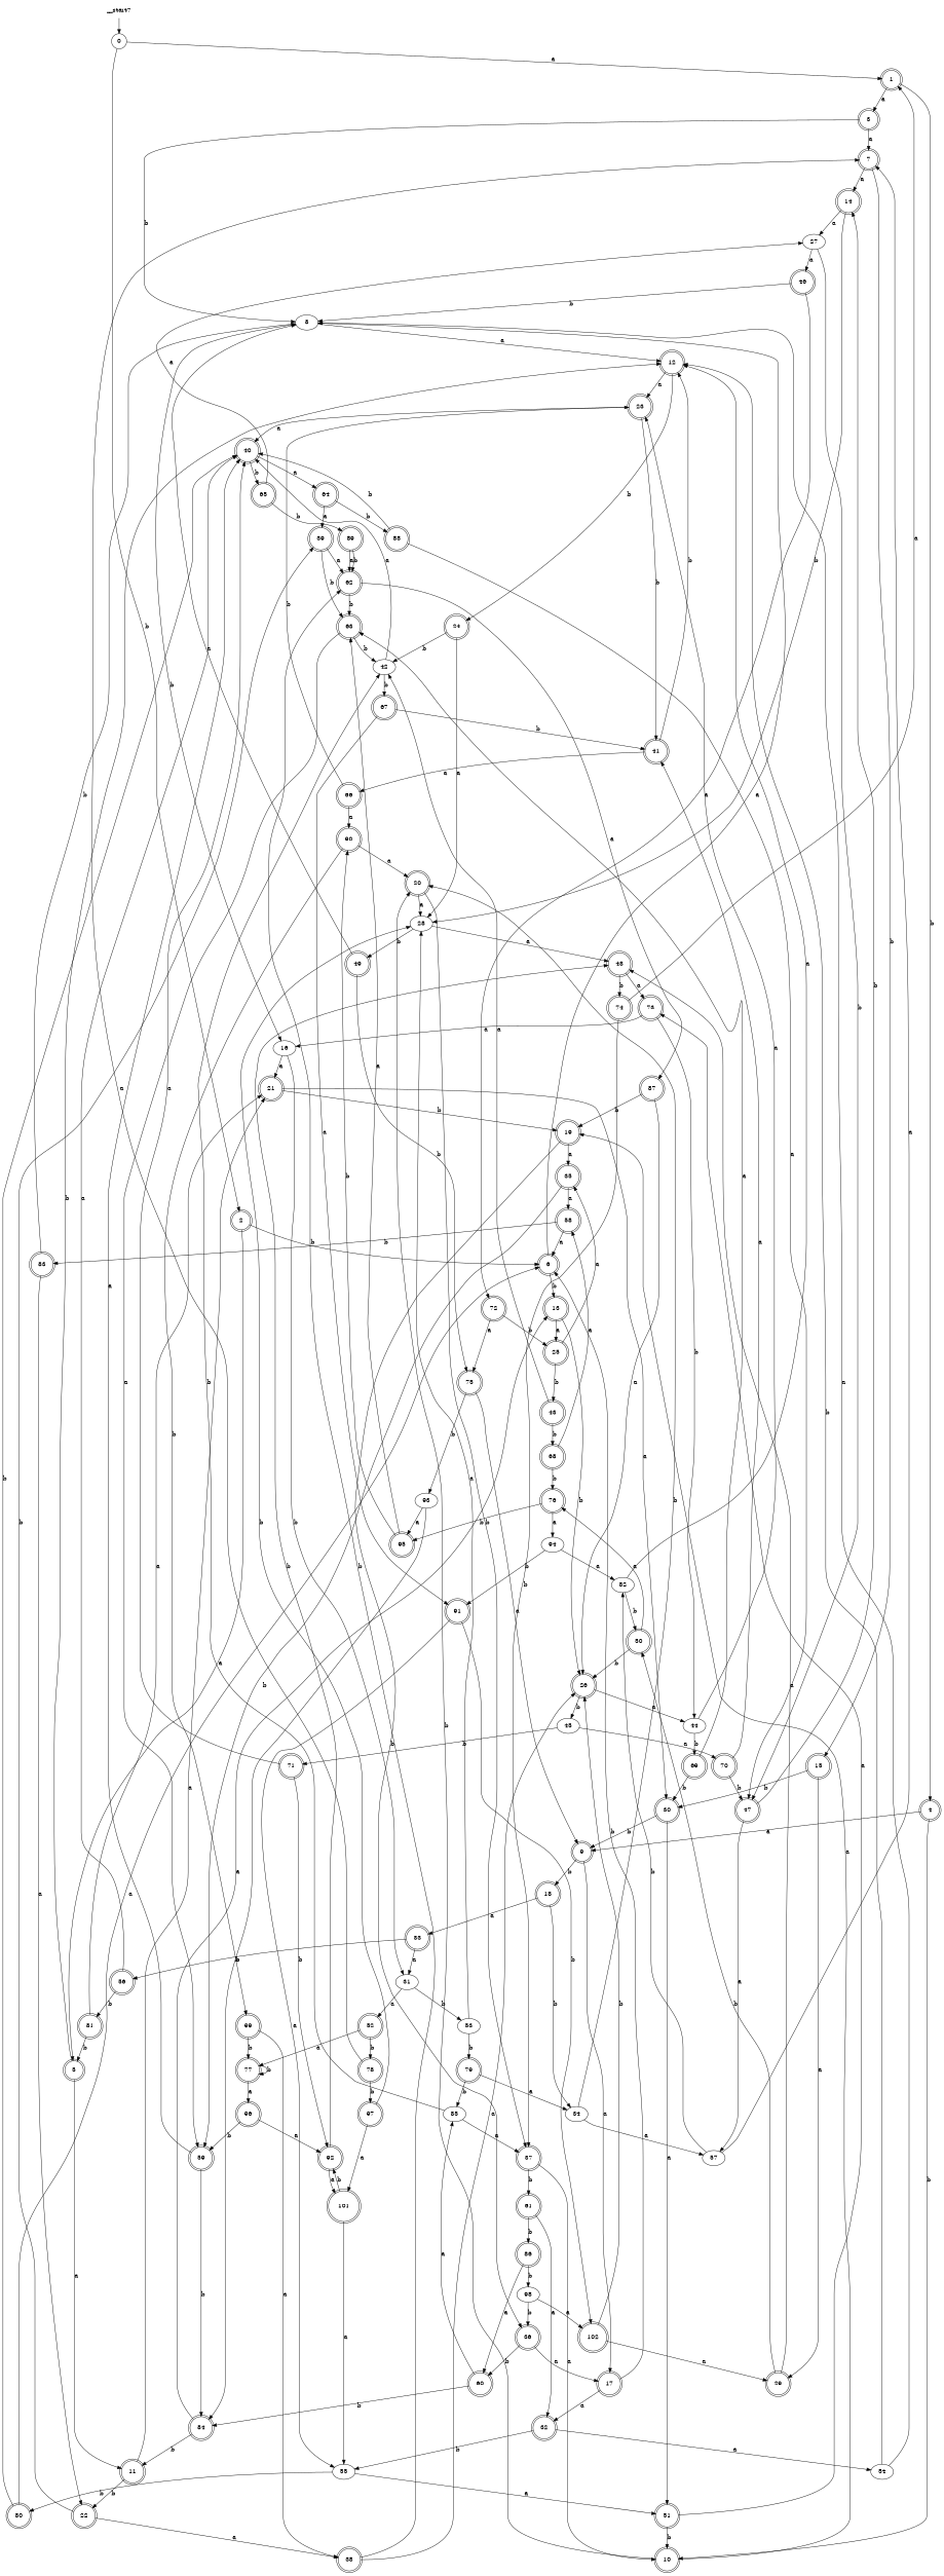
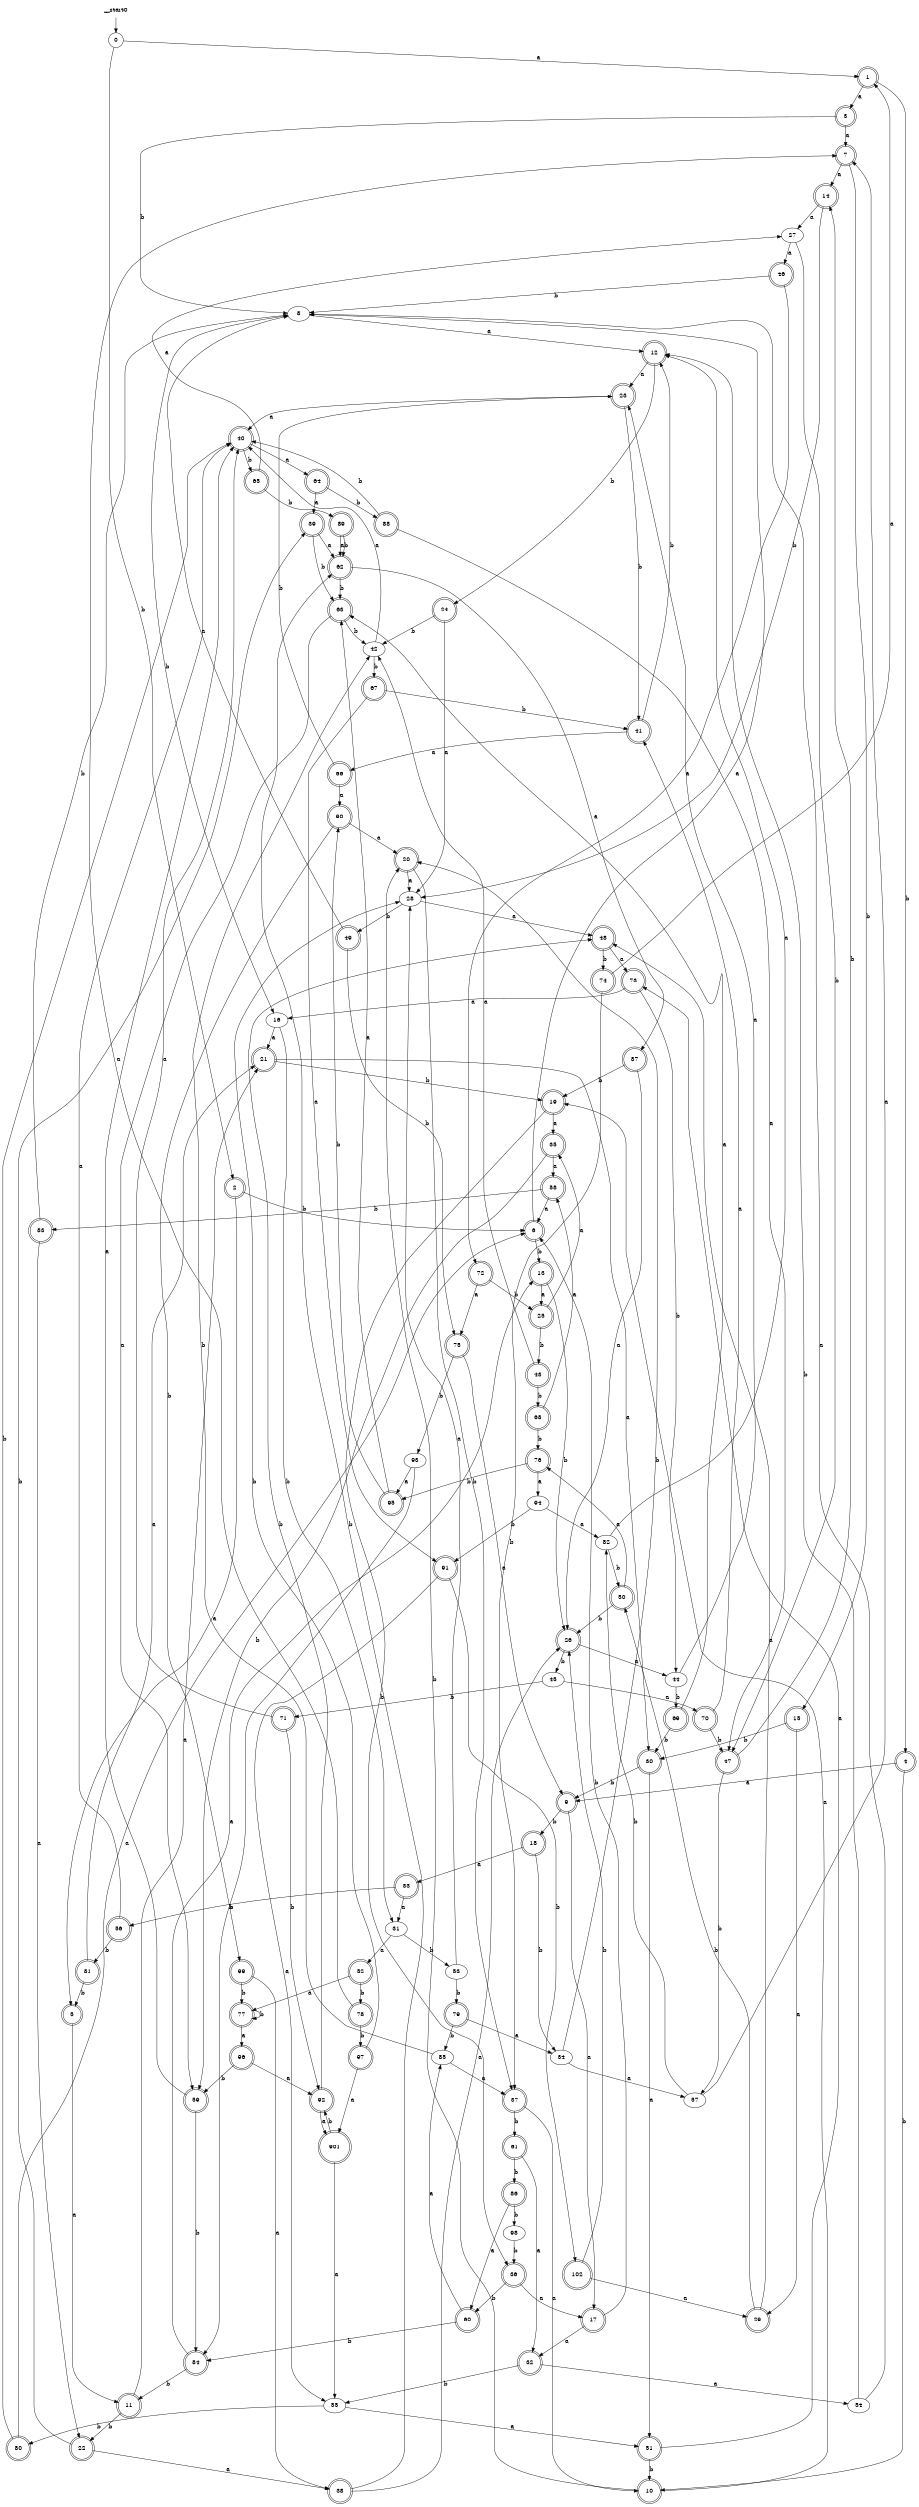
  digraph {
    node [shape=doublecircle]
-   __start0 [shape=none label=__start7]
+   __start0 [shape=none]
    0 [shape=circle]
    1
    2
    3
    4
    5
    6
    7
    8 [shape=""]
    9
    10
    11
    12
    13
    14
    15
    16 [shape=""]
    17
    18
    19
    20
    21
    22
    23
    24
    25
    26
    27 [shape=""]
    28 [shape=""]
    29
    30
    31 [shape=""]
    32
    33
    34 [shape=""]
    35
    36
    37
    38
    39
    40
    41
    42 [shape=""]
    43
    44 [shape=""]
    45 [shape=""]
    46
    47
    48
    49
    50
    51
    52
    53 [shape=""]
    54 [shape=""]
    55 [shape=""]
    56
    57 [shape=""]
    58
    59
    60
    61
    62
    63
    64
    65
    66
    67
    68
    69
    70
    71
    72
    73
    74
    75
    76
    77
    78
    79
    80
    81
    82 [shape=""]
    83
    84
    85 [shape=""]
    86
    87
    88
    89
    90
    91
    92
    93 [shape=""]
    94 [shape=""]
    95
    96
    97
    98 [shape=""]
    99
    n102 [label=102]
-   101
+   101 [label=901]
    __start0 -> 0
    0 -> 1 [label=a]
    0 -> 2 [label=b]
    1 -> 3 [label=a]
    1 -> 4 [label=b]
    2 -> 5 [label=a]
    2 -> 6 [label=b]
    3 -> 7 [label=a]
    3 -> 8 [label=b]
    4 -> 9 [label=a]
    4 -> 10 [label=b]
    5 -> 11 [label=a]
-   5 -> 12 [label=b]
    6 -> 8 [label=a]
    6 -> 13 [label=b]
    7 -> 14 [label=a]
    7 -> 15 [label=b]
    8 -> 12 [label=a]
    8 -> 16 [label=b]
    9 -> 17 [label=a]
    9 -> 18 [label=b]
    10 -> 19 [label=a]
    10 -> 20 [label=b]
    11 -> 21 [label=a]
    11 -> 22 [label=b]
    12 -> 23 [label=a]
    12 -> 24 [label=b]
    13 -> 25 [label=a]
    13 -> 26 [label=b]
    14 -> 27 [label=a]
    14 -> 28 [label=b]
    15 -> 29 [label=a]
    15 -> 30 [label=b]
    16 -> 21 [label=a]
    16 -> 31 [label=b]
    17 -> 6 [label=b]
    17 -> 32 [label=a]
    18 -> 33 [label=a]
    18 -> 34 [label=b]
    19 -> 35 [label=a]
    19 -> 36 [label=b]
    20 -> 28 [label=a]
    20 -> 37 [label=b]
    21 -> 19 [label=b]
    21 -> 30 [label=a]
    22 -> 38 [label=a]
    22 -> 39 [label=b]
    23 -> 40 [label=a]
    23 -> 41 [label=b]
    24 -> 28 [label=a]
    24 -> 42 [label=b]
    25 -> 35 [label=a]
    25 -> 43 [label=b]
    26 -> 44 [label=a]
    26 -> 45 [label=b]
    27 -> 46 [label=a]
    27 -> 47 [label=b]
    28 -> 48 [label=a]
    28 -> 49 [label=b]
    29 -> 48 [label=a]
    29 -> 50 [label=b]
    30 -> 9 [label=b]
    30 -> 51 [label=a]
    31 -> 52 [label=a]
    31 -> 53 [label=b]
    32 -> 54 [label=a]
    32 -> 55 [label=b]
    33 -> 31 [label=a]
    33 -> 56 [label=b]
    34 -> 20 [label=b]
    34 -> 57 [label=a]
    35 -> 58 [label=a]
    35 -> 59 [label=b]
    36 -> 17 [label=a]
    36 -> 60 [label=b]
    37 -> 10 [label=a]
    37 -> 61 [label=b]
    38 -> 26 [label=a]
    38 -> 62 [label=b]
    39 -> 62 [label=a]
    39 -> 63 [label=b]
    40 -> 64 [label=a]
    40 -> 65 [label=b]
    41 -> 12 [label=b]
    41 -> 66 [label=a]
    42 -> 40 [label=a]
    42 -> 67 [label=b]
    43 -> 42 [label=a]
    43 -> 68 [label=b]
    44 -> 23 [label=a]
    44 -> 69 [label=b]
    45 -> 70 [label=a]
    45 -> 71 [label=b]
    46 -> 8 [label=b]
    46 -> 72 [label=a]
    47 -> 14 [label=b]
-   47 -> 57 [label=a]
+   47 -> 57 [label=b]
    48 -> 73 [label=a]
    48 -> 74 [label=b]
    49 -> 8 [label=a]
    49 -> 75 [label=b]
    50 -> 26 [label=b]
    50 -> 76 [label=a]
    51 -> 10 [label=b]
    51 -> 73 [label=a]
    52 -> 77 [label=a]
    52 -> 78 [label=b]
    53 -> 28 [label=a]
    53 -> 79 [label=b]
    54 -> 8 [label=a]
    54 -> 12 [label=b]
    55 -> 51 [label=a]
    55 -> 80 [label=b]
    56 -> 40 [label=a]
    56 -> 81 [label=b]
    57 -> 7 [label=a]
    57 -> 82 [label=b]
    58 -> 6 [label=a]
    58 -> 83 [label=b]
    59 -> 40 [label=a]
    59 -> 84 [label=b]
    60 -> 84 [label=b]
    60 -> 85 [label=a]
    61 -> 32 [label=a]
    61 -> 86 [label=b]
    62 -> 63 [label=b]
    62 -> 87 [label=a]
    63 -> 42 [label=b]
    63 -> 59 [label=a]
    64 -> 39 [label=a]
    64 -> 88 [label=b]
    65 -> 27 [label=a]
    65 -> 89 [label=b]
    66 -> 23 [label=b]
    66 -> 90 [label=a]
    67 -> 41 [label=b]
    67 -> 91 [label=a]
    68 -> 58 [label=a]
    68 -> 76 [label=b]
    69 -> 30 [label=b]
    69 -> 63 [label=a]
    70 -> 41 [label=a]
    70 -> 47 [label=b]
    71 -> 40 [label=a]
    71 -> 92 [label=b]
    72 -> 25 [label=b]
    72 -> 75 [label=a]
    73 -> 16 [label=a]
    73 -> 44 [label=b]
    74 -> 1 [label=a]
    74 -> 37 [label=b]
    75 -> 9 [label=a]
    75 -> 93 [label=b]
    76 -> 94 [label=a]
    76 -> 95 [label=b]
    77 -> 77 [label=b]
    77 -> 96 [label=a]
    78 -> 7 [label=a]
    78 -> 97 [label=b]
    79 -> 34 [label=a]
    79 -> 85 [label=b]
    80 -> 6 [label=a]
    80 -> 40 [label=b]
    81 -> 5 [label=b]
    81 -> 21 [label=a]
    82 -> 12 [label=a]
    82 -> 50 [label=b]
    83 -> 8 [label=b]
    83 -> 22 [label=a]
    84 -> 11 [label=b]
    84 -> 13 [label=a]
    85 -> 37 [label=a]
    85 -> 42 [label=b]
    86 -> 60 [label=a]
    86 -> 98 [label=b]
    87 -> 19 [label=b]
    87 -> 26 [label=a]
    88 -> 40 [label=b]
    88 -> 47 [label=a]
    89 -> 62 [label=a]
    89 -> 62 [label=b]
    90 -> 20 [label=a]
    90 -> 99 [label=b]
    91 -> 55 [label=a]
    91 -> n102 [label=b]
    92 -> 48 [label=b]
    92 -> 101 [label=a]
    93 -> 84 [label=b]
    93 -> 95 [label=a]
    94 -> 82 [label=a]
    94 -> 91 [label=b]
    95 -> 63 [label=a]
    95 -> 90 [label=b]
    96 -> 59 [label=b]
    96 -> 92 [label=a]
    97 -> 28 [label=b]
    97 -> 101 [label=a]
    98 -> 36 [label=b]
-   98 -> n102 [label=a]
    99 -> 38 [label=a]
    99 -> 77 [label=b]
    n102 -> 26 [label=b]
    n102 -> 29 [label=a]
    101 -> 55 [label=a]
    101 -> 92 [label=b]
  }
